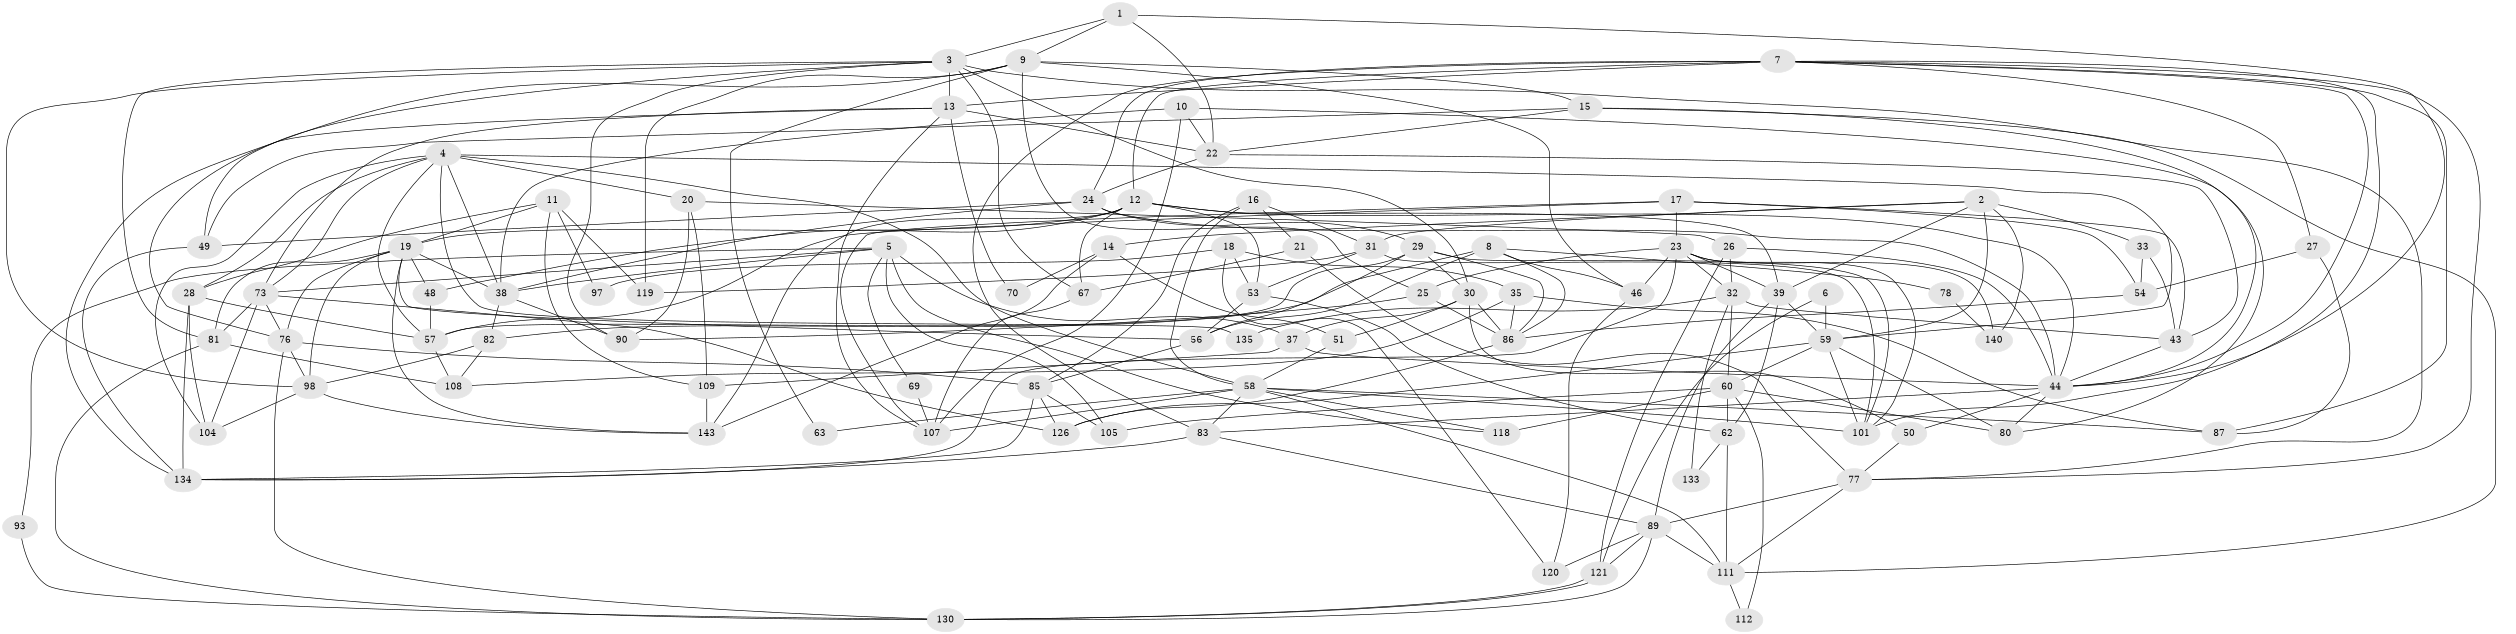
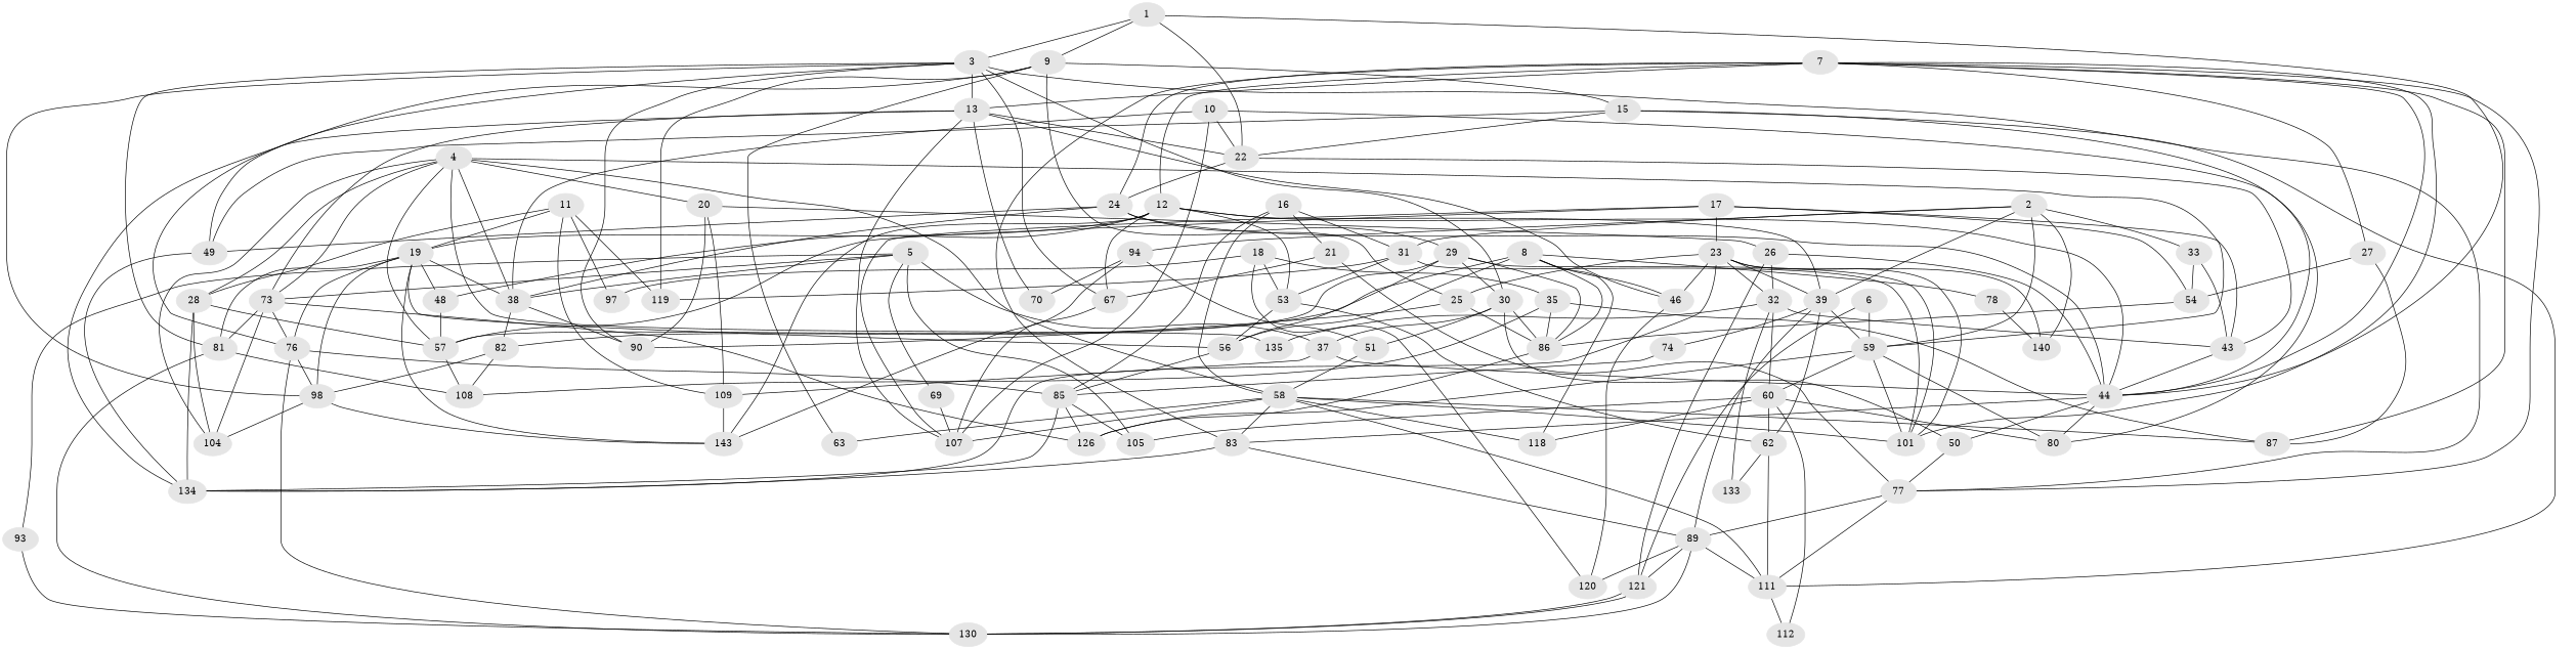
  graph {
    node [color=gray90 style=filled]
    1 [super="+75"]
    3 [super="+64"]
    9 [super="+40"]
    22 [super="+131"]
    44 [super="+115"]
    13 [super="+61"]
    30
    49
    67
    77 [super="+106"]
    90
    n12 [label=98 super="+102"]
    81 [super="+84"]
    46 [super="+91"]
    15 [super="+95"]
    25
    63
    76 [super="+110"]
    119
    24 [super="+94"]
    43 [super="+123"]
    83 [super="+122"]
    80 [super="+113"]
    50
    2 [super="+125"]
-   14 [super="+47"]
+   14 [super="+47" label=94]
    31 [super="+72"]
    33
    39 [super="+99"]
    59 [super="+141"]
    140
    143
    70
    51
    101
    53 [super="+55"]
    54
    62
+   74
    89 [super="+114"]
    60 [super="+117"]
    126
    73 [super="+124"]
    107 [super="+142"]
    134 [super="+137"]
    37 [super="+45"]
    86 [super="+129"]
    111
    104
    4 [super="+42"]
    20 [super="+68"]
    28 [super="+88"]
    38 [super="+132"]
    57 [super="+138"]
    58 [super="+79"]
    135
    109
    26
    82
    108
    118
    87
    5 [super="+52"]
    69
    93
    105
    130 [super="+139"]
    6
    121
    7 [super="+66"]
    12 [super="+103"]
    27
    19 [super="+128"]
    48
    29 [super="+98"]
    8 [super="+127"]
    56 [super="+71"]
    78
    120
    85 [super="+100"]
    10 [super="+116"]
    11 [super="+34"]
    97
    112
    16
    21
    17 [super="+65"]
    23 [super="+136"]
    32 [super="+36"]
    18 [super="+41"]
    35 [super="+92"]
    133
    1 -- 3
    1 -- 9
    1 -- 22
    1 -- 44
    3 -- 13
    3 -- 30
    3 -- 49
    3 -- 67
    3 -- 77
    3 -- 90
    3 -- n12
    3 -- 81
-   9 -- 46
+   13 -- 46
    9 -- 15
    9 -- 25
    9 -- 63
    9 -- 76
    9 -- 119
    22 -- 24
    22 -- 43
    44 -- 83
    44 -- 80
    44 -- 50
    13 -- 22
    13 -- 70
    13 -- 73
    13 -- 107
    13 -- 134
    30 -- 50
    30 -- 51
    30 -- 37
    30 -- 86
    49 -- 134
    67 -- 107
    77 -- 89
    77 -- 111
    n12 -- 143
    n12 -- 104
    81 -- 108
    81 -- 130
    46 -- 120
    15 -- 22
    15 -- 44
    15 -- 49
    15 -- 111
    25 -- 90
    25 -- 86
    76 -- n12
    76 -- 130
    76 -- 85
    24 -- 44
    24 -- 49
    24 -- 38
    24 -- 29
    43 -- 44
    83 -- 89
    83 -- 134
    50 -- 77
    2 -- 14
    2 -- 31 [weight=2]
    2 -- 33
    2 -- 39
    2 -- 59
    2 -- 140
    14 -- 143
    14 -- 70
    14 -- 51
    31 -- 119
    31 -- 101
    31 -- 53
    33 -- 43
    33 -- 54
    39 -- 59
    39 -- 62
+   39 -- 74
    39 -- 89 [weight=2]
    59 -- 80
    59 -- 101
    59 -- 60
    59 -- 126
    51 -- 58
    53 -- 62
    53 -- 56
    54 -- 86
    62 -- 111
    62 -- 133
+   74 -- 85
    89 -- 111
    89 -- 130
    89 -- 121
    89 -- 120
    60 -- 80
    60 -- 62
    60 -- 118
    60 -- 105
    60 -- 112
    73 -- 81
    73 -- 76
    73 -- 126
    73 -- 104
    37 -- 44
    37 -- 109
    86 -- 126
    111 -- 112
    4 -- 59
    4 -- 73
    4 -- 104
    4 -- 20
    4 -- 28
    4 -- 38
    4 -- 57
    4 -- 58
    4 -- 135
    20 -- 90
    20 -- 109
    20 -- 26
    28 -- 134
    28 -- 104
    28 -- 57 [weight=2]
    38 -- 90
    38 -- 82
    57 -- 108
    58 -- 63
    58 -- 83
    58 -- 101
    58 -- 107
    58 -- 111
    58 -- 118
    58 -- 87
    109 -- 143
    26 -- 44
    26 -- 121
    26 -- 32
    82 -- n12
    82 -- 108
    5 -- 73
    5 -- 37
    5 -- 38
-   5 -- 118
+   8 -- 118
    5 -- 69
    5 -- 93
    5 -- 105
    69 -- 107
    93 -- 130
    6 -- 59
    6 -- 121
    121 -- 130
    121 -- 130
    7 -- 44
    7 -- 13
    7 -- 77
    7 -- 24
    7 -- 83 [weight=2]
    7 -- 101
    7 -- 87
    7 -- 12
    7 -- 27
    12 -- 44
    12 -- 67
    12 -- 39
    12 -- 143
    12 -- 53
    12 -- 19
    12 -- 48
    27 -- 54
    27 -- 87
    19 -- n12
    19 -- 81
    19 -- 76
    19 -- 143
    19 -- 38
    19 -- 48
    19 -- 56
    48 -- 57
    29 -- 30
    29 -- 101
    29 -- 86
    29 -- 57
    29 -- 56
    8 -- 46 [weight=2]
    8 -- 86
    8 -- 82
    8 -- 56
    8 -- 78
    56 -- 85
    78 -- 140
    85 -- 126
    85 -- 134
    85 -- 105
    10 -- 22
    10 -- 80
    10 -- 107
    10 -- 38
    11 -- 119
    11 -- 28
    11 -- 109
    11 -- 19
    11 -- 97
    16 -- 31
    16 -- 58
    16 -- 85
    16 -- 21
    21 -- 67
    21 -- 77
    17 -- 43
    17 -- 54
    17 -- 107
    17 -- 57
    17 -- 23
    23 -- 46
    23 -- 25 [weight=2]
    23 -- 39
    23 -- 140
    23 -- 101
    23 -- 134
    23 -- 32
    32 -- 43
    32 -- 60
    32 -- 135
    32 -- 133
    18 -- 53
    18 -- 120
    18 -- 97
    18 -- 35
    35 -- 86
    35 -- 108
    35 -- 87
  }
